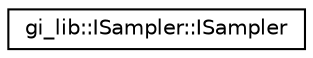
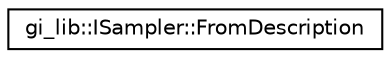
  digraph {
    rankdir=LR
-   n1 [color=black fillcolor=white fontname=Helvetica fontsize=10 height=0.2 label="gi_lib::ISampler::ISampler" shape=record style=filled width=0.4]
+   n1 [color=black fillcolor=white fontname=Helvetica fontsize=10 height=0.2 label="gi_lib::ISampler::FromDescription" shape=record style=filled width=0.4]
  }
